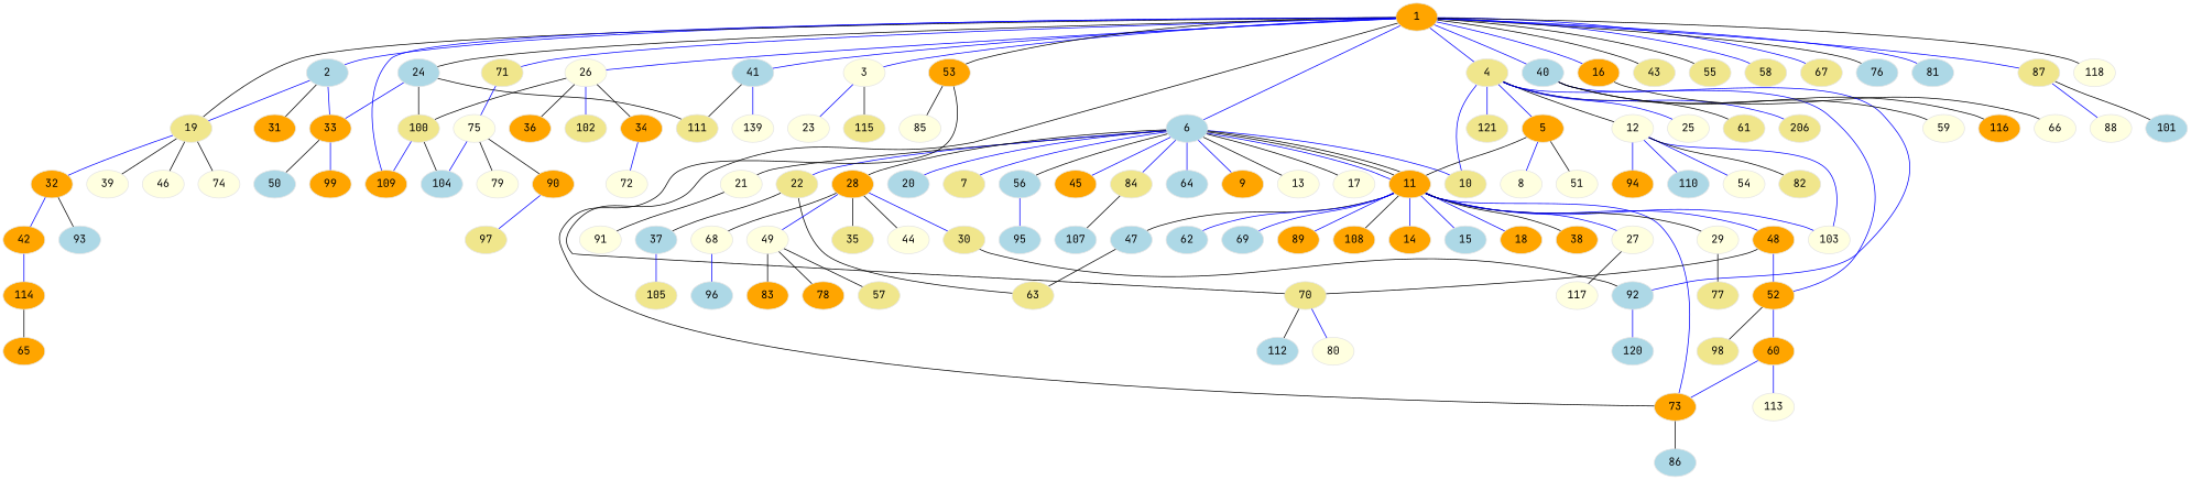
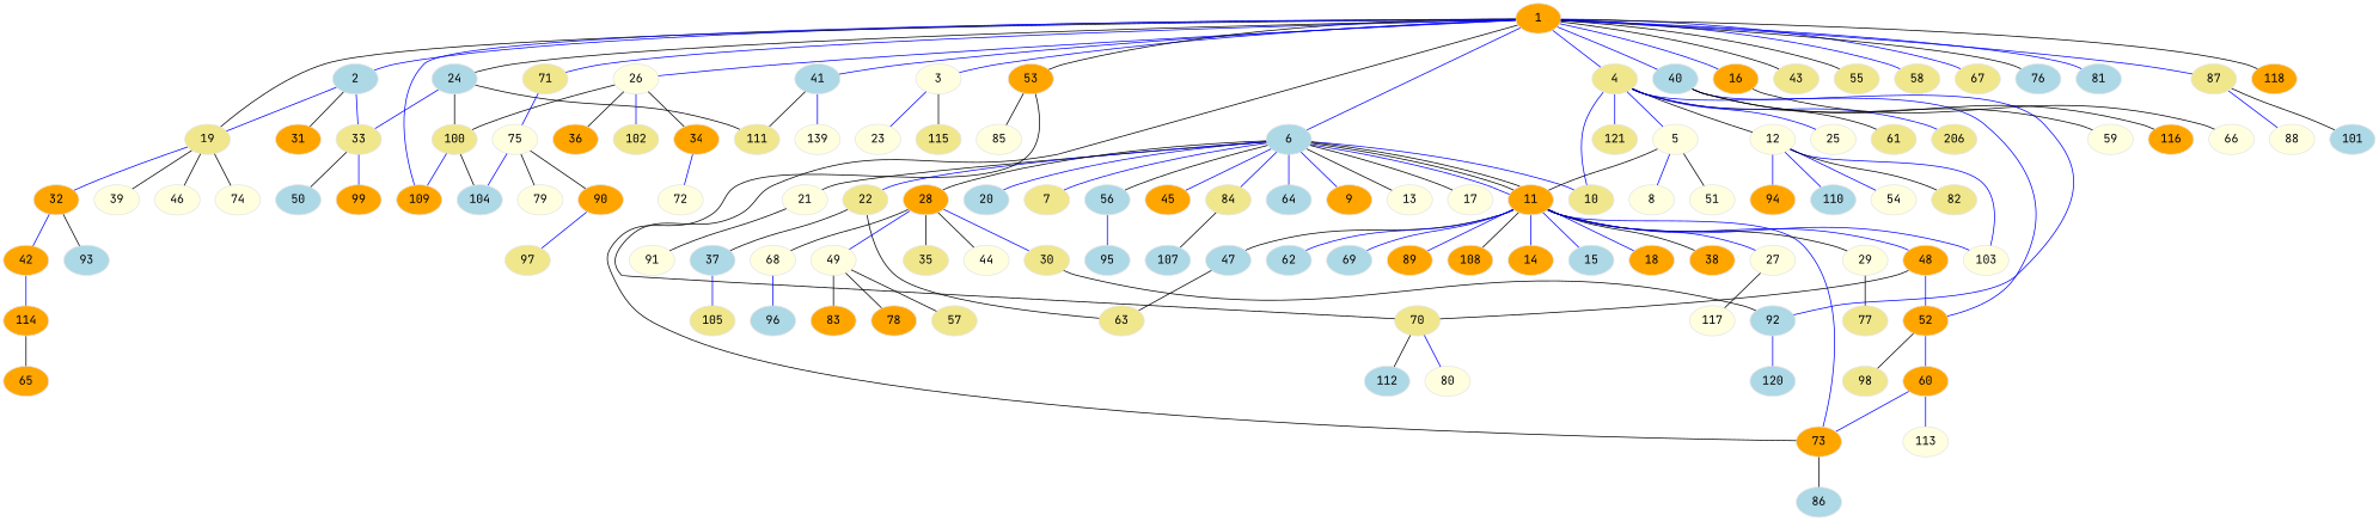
  graph {
    fontname="JetBrains Mono"
    node [color=gray90 fillcolor=lightyellow fontname="JetBrains Mono" style=filled]
    edge [color=blue fontname="JetBrains Mono"]
    1 [fillcolor=orange]
    2 [fillcolor=lightblue]
    3
    4 [fillcolor=khaki]
    6 [fillcolor=lightblue]
    16 [fillcolor=orange]
    19 [fillcolor=khaki]
    24 [fillcolor=lightblue]
    26
    40 [fillcolor=lightblue]
    41 [fillcolor=lightblue]
    43 [fillcolor=khaki]
    53 [fillcolor=orange]
    55 [fillcolor=khaki]
    58 [fillcolor=khaki]
    67 [fillcolor=khaki]
    70 [fillcolor=khaki]
    71 [fillcolor=khaki]
    76 [fillcolor=lightblue]
    81 [fillcolor=lightblue]
    87 [fillcolor=khaki]
    109 [fillcolor=orange]
-   118
+   118 [fillcolor=orange]
    31 [fillcolor=orange]
-   33 [fillcolor=orange]
+   33 [fillcolor=khaki]
    23
    115 [fillcolor=khaki]
-   5 [fillcolor=orange]
+   5
    10 [fillcolor=khaki]
    12
    25
    52 [fillcolor=orange]
    61 [fillcolor=khaki]
    n34 [fillcolor=khaki label=206]
    121 [fillcolor=khaki]
    11 [fillcolor=orange]
    7 [fillcolor=khaki]
    9 [fillcolor=orange]
    13
    17
    20 [fillcolor=lightblue]
    21
    22 [fillcolor=khaki]
    28 [fillcolor=orange]
    45 [fillcolor=orange]
    56 [fillcolor=lightblue]
    64 [fillcolor=lightblue]
    84 [fillcolor=khaki]
    66
    32 [fillcolor=orange]
    39
    46
    74
    100 [fillcolor=khaki]
    111 [fillcolor=khaki]
    34 [fillcolor=orange]
    36 [fillcolor=orange]
    102 [fillcolor=khaki]
    92 [fillcolor=lightblue]
    59
    116 [fillcolor=orange]
    n62 [label=139]
    73 [fillcolor=orange]
    85
    80
    112 [fillcolor=lightblue]
    75
    88
    101 [fillcolor=lightblue]
    50 [fillcolor=lightblue]
    99 [fillcolor=orange]
    8
    51
    103
    54
    82 [fillcolor=khaki]
    94 [fillcolor=orange]
    110 [fillcolor=lightblue]
    60 [fillcolor=orange]
    98 [fillcolor=khaki]
    14 [fillcolor=orange]
    15 [fillcolor=lightblue]
    18 [fillcolor=orange]
    27
    29
    38 [fillcolor=orange]
    47 [fillcolor=lightblue]
    48 [fillcolor=orange]
    62 [fillcolor=lightblue]
    69 [fillcolor=lightblue]
    89 [fillcolor=orange]
    108 [fillcolor=orange]
    91
    37 [fillcolor=lightblue]
    63 [fillcolor=khaki]
    30 [fillcolor=khaki]
    35 [fillcolor=khaki]
    44
    49
    68
    95 [fillcolor=lightblue]
    107 [fillcolor=lightblue]
    117
    77 [fillcolor=khaki]
    86 [fillcolor=lightblue]
    42 [fillcolor=orange]
    93 [fillcolor=lightblue]
    105 [fillcolor=khaki]
    104 [fillcolor=lightblue]
    72
    57 [fillcolor=khaki]
    78 [fillcolor=orange]
    83 [fillcolor=orange]
    96 [fillcolor=lightblue]
    120 [fillcolor=lightblue]
    114 [fillcolor=orange]
    65 [fillcolor=orange]
    113
    79
    90 [fillcolor=orange]
    97 [fillcolor=khaki]
    1 -- 2
    1 -- 3
    1 -- 4
    1 -- 6
    1 -- 16
    1 -- 19 [color=black]
    1 -- 24 [color=black]
    1 -- 26
    1 -- 40
    1 -- 41
    1 -- 43 [color=black]
    1 -- 53 [color=black]
    1 -- 55 [color=black]
    1 -- 58
    1 -- 67
    1 -- 70 [color=black]
    1 -- 71
    1 -- 76 [color=black]
    1 -- 81
    1 -- 87
    1 -- 109
    1 -- 118 [color=black]
    2 -- 19
    2 -- 31 [color=black]
    2 -- 33
    3 -- 23
    3 -- 115 [color=black]
    4 -- 5
    4 -- 10
    4 -- 12 [color=black]
    4 -- 25
    4 -- 52
    4 -- 61 [color=black]
    4 -- n34
    4 -- 121
    6 -- 10
    6 -- 11
    6 -- 11 [color=black]
    6 -- 11 [color=black]
    6 -- 7
    6 -- 9
    6 -- 13 [color=black]
    6 -- 17 [color=black]
    6 -- 20
    6 -- 21 [color=black]
    6 -- 22
    6 -- 28 [color=black]
    6 -- 45
    6 -- 56 [color=black]
    6 -- 64
    6 -- 84
    16 -- 66 [color=black]
    19 -- 32
    19 -- 39 [color=black]
    19 -- 46 [color=black]
    19 -- 74 [color=black]
    24 -- 33
    24 -- 100 [color=black]
    24 -- 111 [color=black]
    26 -- 100 [color=black]
    26 -- 34 [color=black]
    26 -- 36 [color=black]
    26 -- 102
    40 -- 92
    40 -- 59 [color=black]
    40 -- 116 [color=black]
    41 -- 111 [color=black]
    41 -- n62
    53 -- 73 [color=black]
    53 -- 85 [color=black]
    70 -- 80
    70 -- 112 [color=black]
    71 -- 75
    87 -- 88
    87 -- 101 [color=black]
    33 -- 50 [color=black]
    33 -- 99
    5 -- 11 [color=black]
    5 -- 8
    5 -- 51 [color=black]
    12 -- 103
    12 -- 54
    12 -- 82 [color=black]
    12 -- 94
    12 -- 110
    52 -- 60
    52 -- 98 [color=black]
    11 -- 73
    11 -- 103
    11 -- 14
    11 -- 15
    11 -- 18
    11 -- 27
    11 -- 29 [color=black]
    11 -- 38 [color=black]
    11 -- 47 [color=black]
    11 -- 48
    11 -- 62
    11 -- 69
    11 -- 89
    11 -- 108 [color=black]
    21 -- 91 [color=black]
    22 -- 37 [color=black]
    22 -- 63 [color=black]
    28 -- 30
    28 -- 35 [color=black]
    28 -- 44 [color=black]
    28 -- 49
    28 -- 68 [color=black]
    56 -- 95
    84 -- 107 [color=black]
    32 -- 42
    32 -- 93 [color=black]
    100 -- 109
    100 -- 104 [color=black]
    34 -- 72
    92 -- 120
    73 -- 86 [color=black]
    75 -- 104
    75 -- 79 [color=black]
    75 -- 90 [color=black]
    60 -- 73
    60 -- 113
    27 -- 117 [color=black]
    29 -- 77 [color=black]
    47 -- 63 [color=black]
    48 -- 70 [color=black]
    48 -- 52
    37 -- 105
    30 -- 92 [color=black]
    49 -- 57 [color=black]
    49 -- 78 [color=black]
    49 -- 83 [color=black]
    68 -- 96
    42 -- 114
    114 -- 65 [color=black]
    90 -- 97
  }
